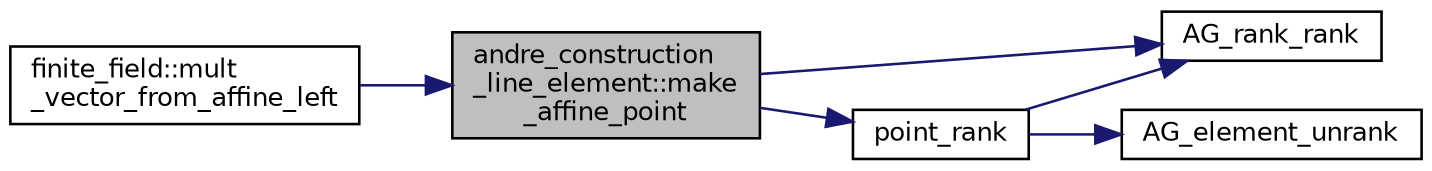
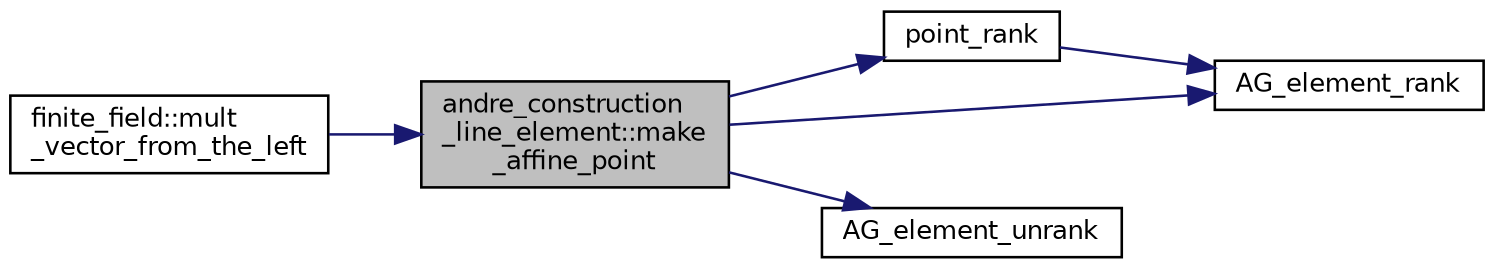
  digraph {
    rankdir=LR
    node [color=black fillcolor=white fontname=Helvetica fontsize=10 shape=record style=filled]
    edge [color=midnightblue fontname=Helvetica fontsize=10 labelfontname=Helvetica labelfontsize=10 style=solid]
    n1 [fillcolor=grey75 fontcolor=black height=0.2 label="andre_construction\l_line_element::make\l_affine_point" width=0.4]
    n2 [height=0.2 label=point_rank width=0.4]
-   n3 [height=0.2 label=AG_rank_rank width=0.4]
+   n3 [height=0.2 label=AG_element_rank width=0.4]
    n4 [height=0.2 label=AG_element_unrank width=0.4]
-   n5 [height=0.2 label="finite_field::mult\l_vector_from_affine_left" width=0.4]
+   n5 [height=0.2 label="finite_field::mult\l_vector_from_the_left" width=0.4]
    n1 -> n2
    n1 -> n3
-   n2 -> n4
+   n1 -> n4
    n2 -> n3
    n5 -> n1
  }
